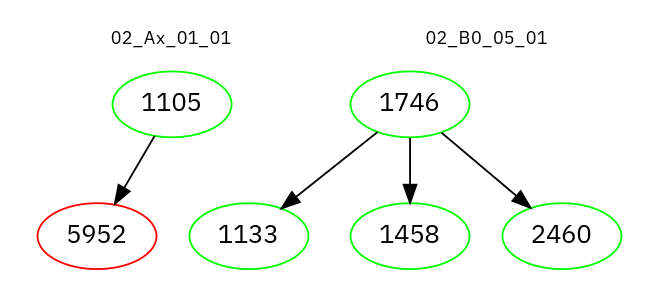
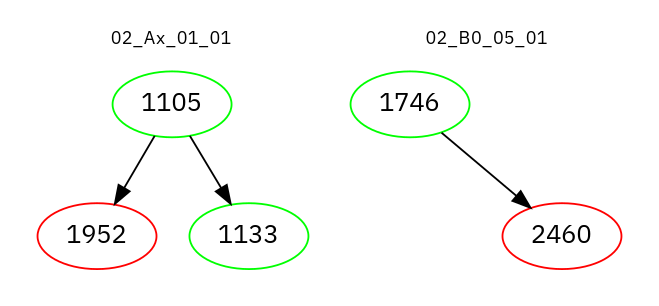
  digraph {
    fontname="IBM Plex Sans"
    node [color=green fontname="IBM Plex Sans"]
    edge [color=black fontname="IBM Plex Sans"]
    n1 [label=1105]
-   n2 [color=red label=5952]
+   n2 [color=red label=1952]
    n3 [label=1133]
    n4 [label=1746]
-   n5 [label=1458]
-   n6 [label=2460]
+   n6 [color=red label=2460]
    subgraph cluster_1 {
      color=white
      fontsize=10
      label="02_Ax_01_01"
      n1
      n2
      n3
    }
    subgraph cluster_2 {
      color=white
      fontsize=10
      label="02_B0_05_01"
      n4
-     n5
      n6
    }
    n1 -> n2
-   n4 -> n3
-   n4 -> n5
+   n1 -> n3
    n4 -> n6
  }
